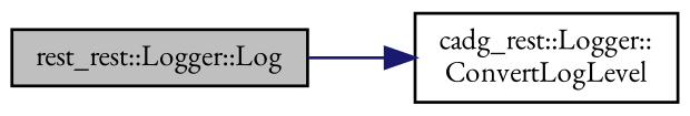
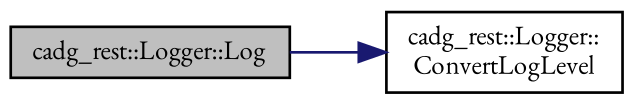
  digraph {
    rankdir=LR
    fontname="EB Garamond"
    node [color=black fontname="EB Garamond" fontsize=10 shape=record style=filled]
-   n1 [fillcolor=grey75 fontcolor=black height=0.2 label="rest_rest::Logger::Log" width=0.4]
+   n1 [fillcolor=grey75 fontcolor=black height=0.2 label="cadg_rest::Logger::Log" width=0.4]
    n2 [fillcolor=white height=0.2 label="cadg_rest::Logger::\lConvertLogLevel" width=0.4]
    n1 -> n2 [color=midnightblue fontname="EB Garamond" fontsize=10 labelfontname=Helvetica labelfontsize=10 style=solid]
  }
